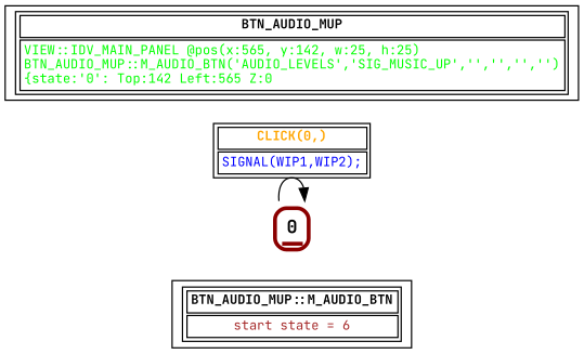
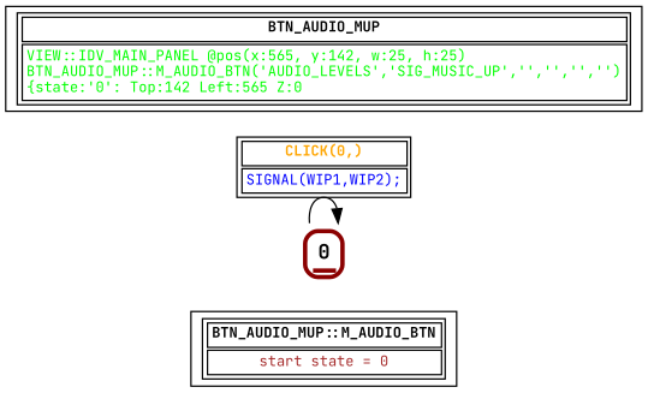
  digraph {
    fontname="JetBrains Mono"
    rankdir=LR
    node [fontname="JetBrains Mono" fontsize=10 shape=record]
-   n1 [label=< <table border="1"><tr><td><b>BTN_AUDIO_MUP::M_AUDIO_BTN<br align="left"/></b></td></tr> <tr><td><font point-size="10" color ="brown">start state = 6<br align="left"/></font></td></tr></table>>]
+   n1 [label=< <table border="1"><tr><td><b>BTN_AUDIO_MUP::M_AUDIO_BTN<br align="left"/></b></td></tr> <tr><td><font point-size="10" color ="brown">start state = 0<br align="left"/></font></td></tr></table>>]
    n2 [fontsize=14 label=< <table border="3" color="darkred" style="rounded"><tr><td sides="b"><b>0<br align="left"/></b></td></tr> </table>> shape=none]
    n3 [label=< <table border="1"><tr><td><b>BTN_AUDIO_MUP<br align="left"/></b></td></tr> <tr><td><font point-size="10" color ="green">VIEW::IDV_MAIN_PANEL @pos(x:565, y:142, w:25, h:25)<br align="left"/>BTN_AUDIO_MUP::M_AUDIO_BTN(&apos;AUDIO_LEVELS&apos;,&apos;SIG_MUSIC_UP&apos;,&apos;&apos;,&apos;&apos;,&apos;&apos;,&apos;&apos;)<br align="left"/>			&#123;state:&apos;0&apos;: Top:142 Left:565 Z:0<br align="left"/></font></td></tr></table>>]
    n2 -> n2 [fontcolor=orange fontname="JetBrains Mono" fontsize=10 label=< <table border="1"><tr><td><b>CLICK(0,)<br align="left"/></b></td></tr> <tr><td><font point-size="10" color ="blue">SIGNAL(WIP1,WIP2);<br align="left"/></font></td></tr></table>>]
  }
